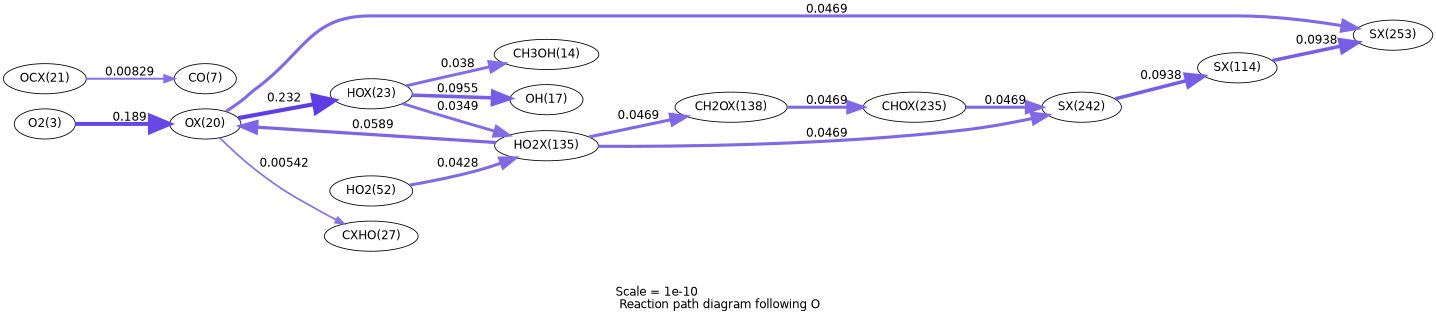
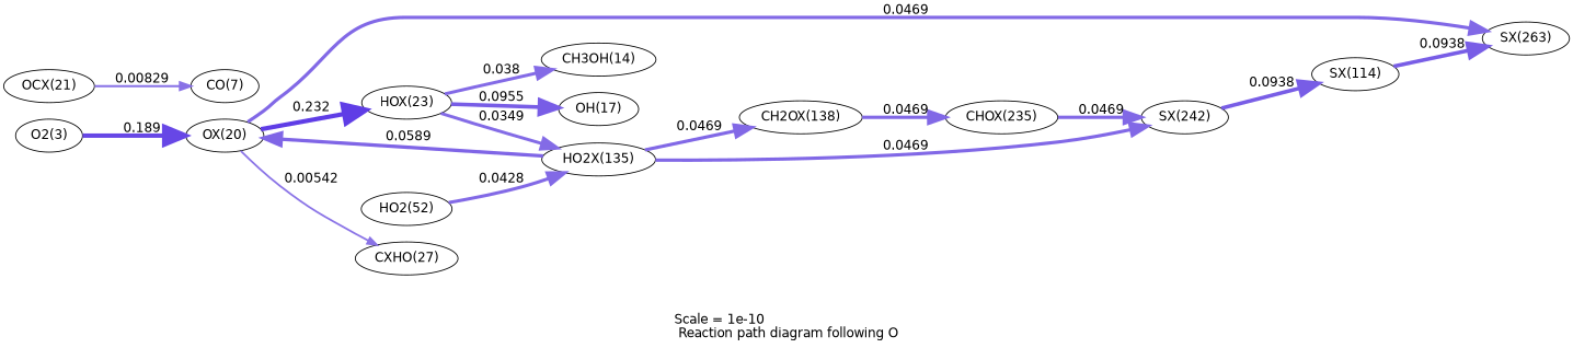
  digraph {
    fontname=Helvetica
    label="Scale = 1e-10\l Reaction path diagram following O"
    rankdir=LR
    node [fontname=Helvetica]
    edge [arrowsize=1.85 color="0.7, 0.547, 0.9" fontname=Helvetica penwidth=3.69]
    n1 [label="O2(3)"]
    n2 [label="OX(20)"]
    n3 [label="HOX(23)"]
    n4 [label="CXHO(27)"]
-   n5 [label="SX(253)"]
+   n5 [label="SX(263)"]
    n6 [label="HO2X(135)"]
    n7 [label="CH3OH(14)"]
    n8 [label="OH(17)"]
    n9 [label="CH2OX(138)"]
    n10 [label="SX(242)"]
    n11 [label="CHOX(235)"]
    n12 [label="SX(114)"]
    n13 [label="OCX(21)"]
    n14 [label="CO(7)"]
    n15 [label="HO2(52)"]
    n1 -> n2 [arrowsize=2.37 color="0.7, 0.689, 0.9" label=" 0.189" penwidth=4.74]
    n2 -> n3 [arrowsize=2.45 color="0.7, 0.732, 0.9" label=" 0.232" penwidth=4.9]
    n2 -> n4 [arrowsize=1.03 color="0.7, 0.505, 0.9" label=" 0.00542" penwidth=2.06]
    n2 -> n5 [label=" 0.0469"]
    n3 -> n6 [arrowsize=1.73 color="0.7, 0.535, 0.9" label=" 0.0349" penwidth=3.47]
    n3 -> n7 [arrowsize=1.77 color="0.7, 0.538, 0.9" label=" 0.038" penwidth=3.53]
    n3 -> n8 [arrowsize=2.11 color="0.7, 0.596, 0.9" label=" 0.0955" penwidth=4.23]
    n6 -> n2 [arrowsize=1.93 color="0.7, 0.559, 0.9" label=" 0.0589" penwidth=3.86]
    n6 -> n9 [label=" 0.0469"]
    n6 -> n10 [label=" 0.0469"]
    n9 -> n11 [label=" 0.0469"]
    n10 -> n12 [arrowsize=2.11 color="0.7, 0.594, 0.9" label=" 0.0938" penwidth=4.21]
    n11 -> n10 [label=" 0.0469"]
    n12 -> n5 [arrowsize=2.11 color="0.7, 0.594, 0.9" label=" 0.0938" penwidth=4.21]
    n13 -> n14 [arrowsize=1.19 color="0.7, 0.508, 0.9" label=" 0.00829" penwidth=2.38]
    n15 -> n6 [arrowsize=1.81 color="0.7, 0.543, 0.9" label=" 0.0428" penwidth=3.62]
  }
